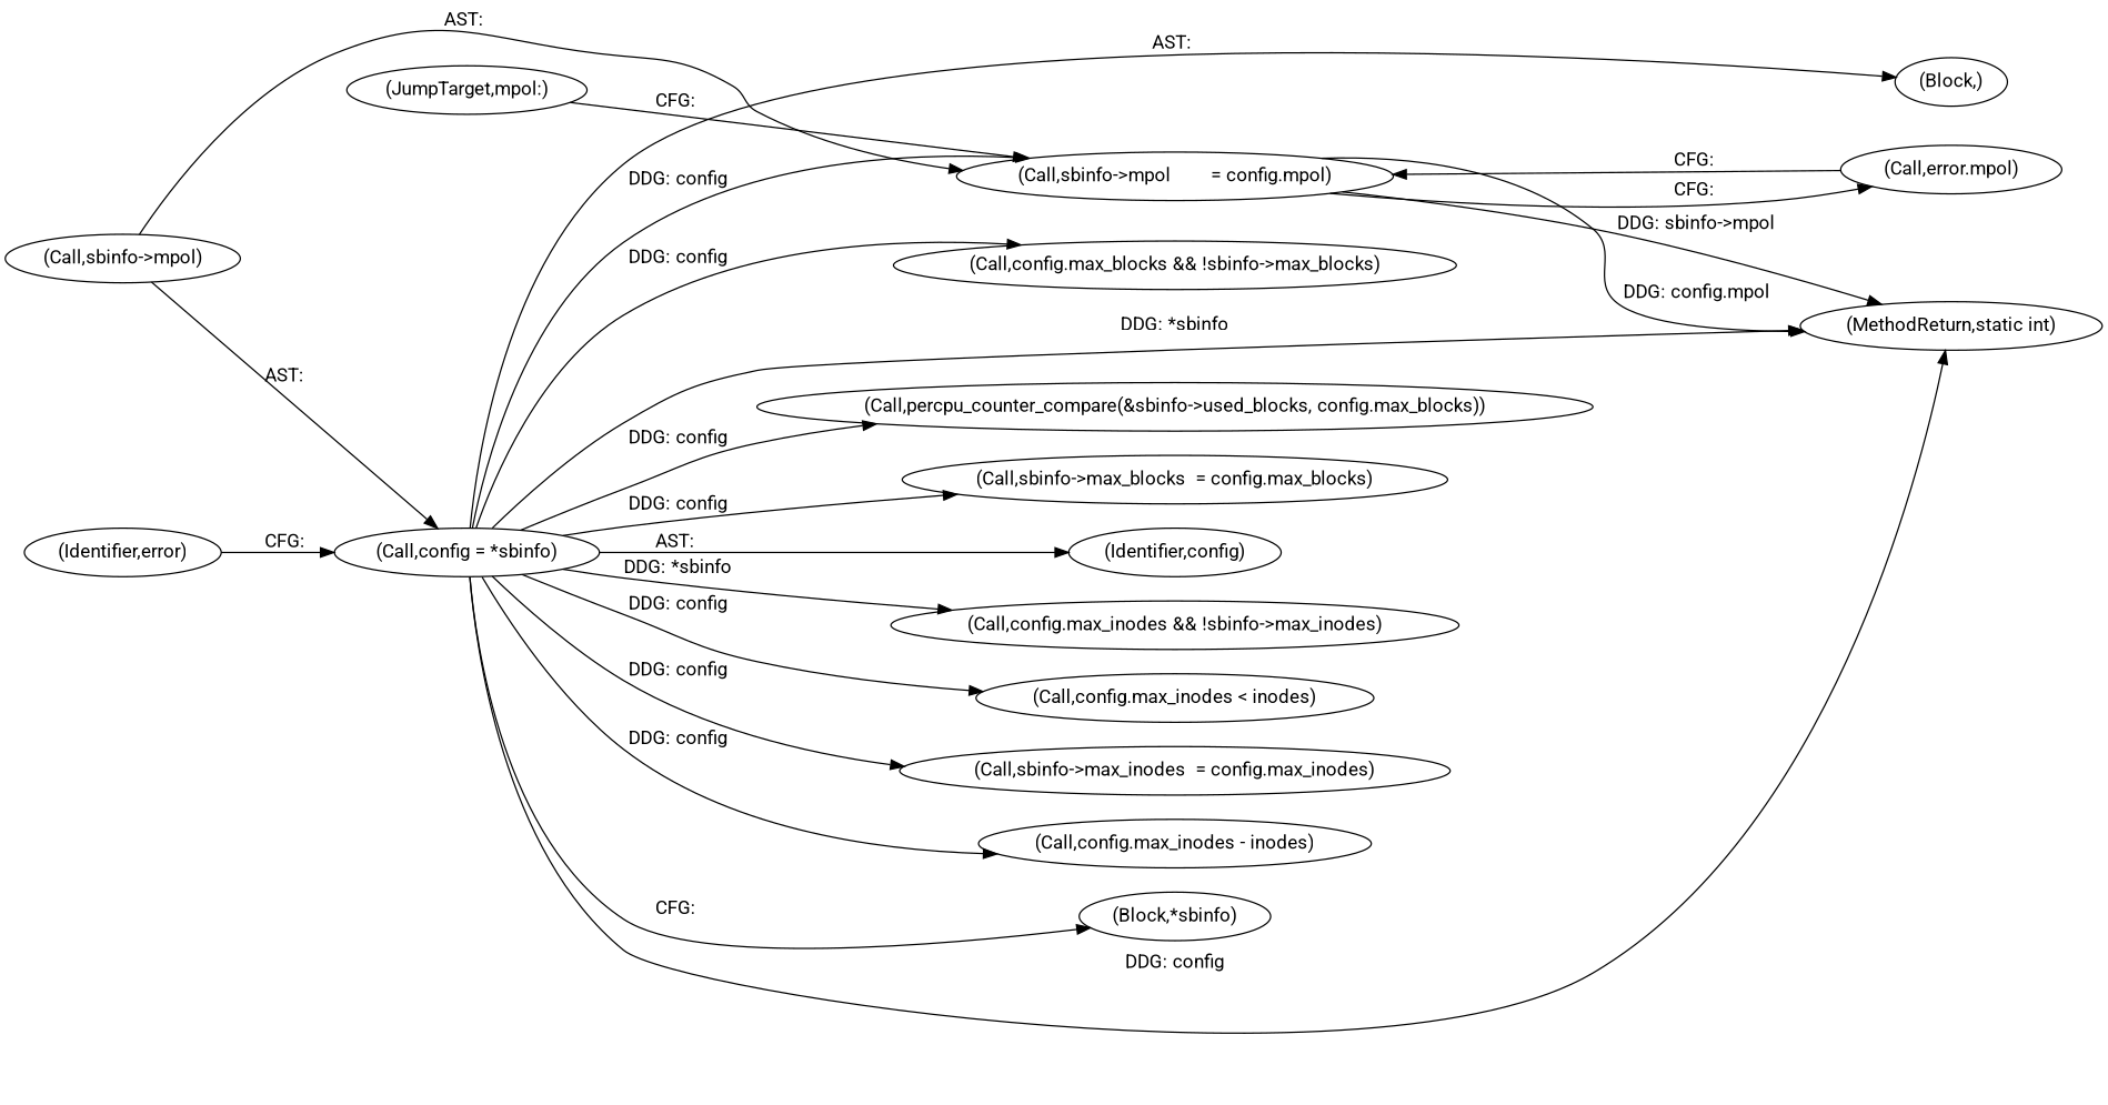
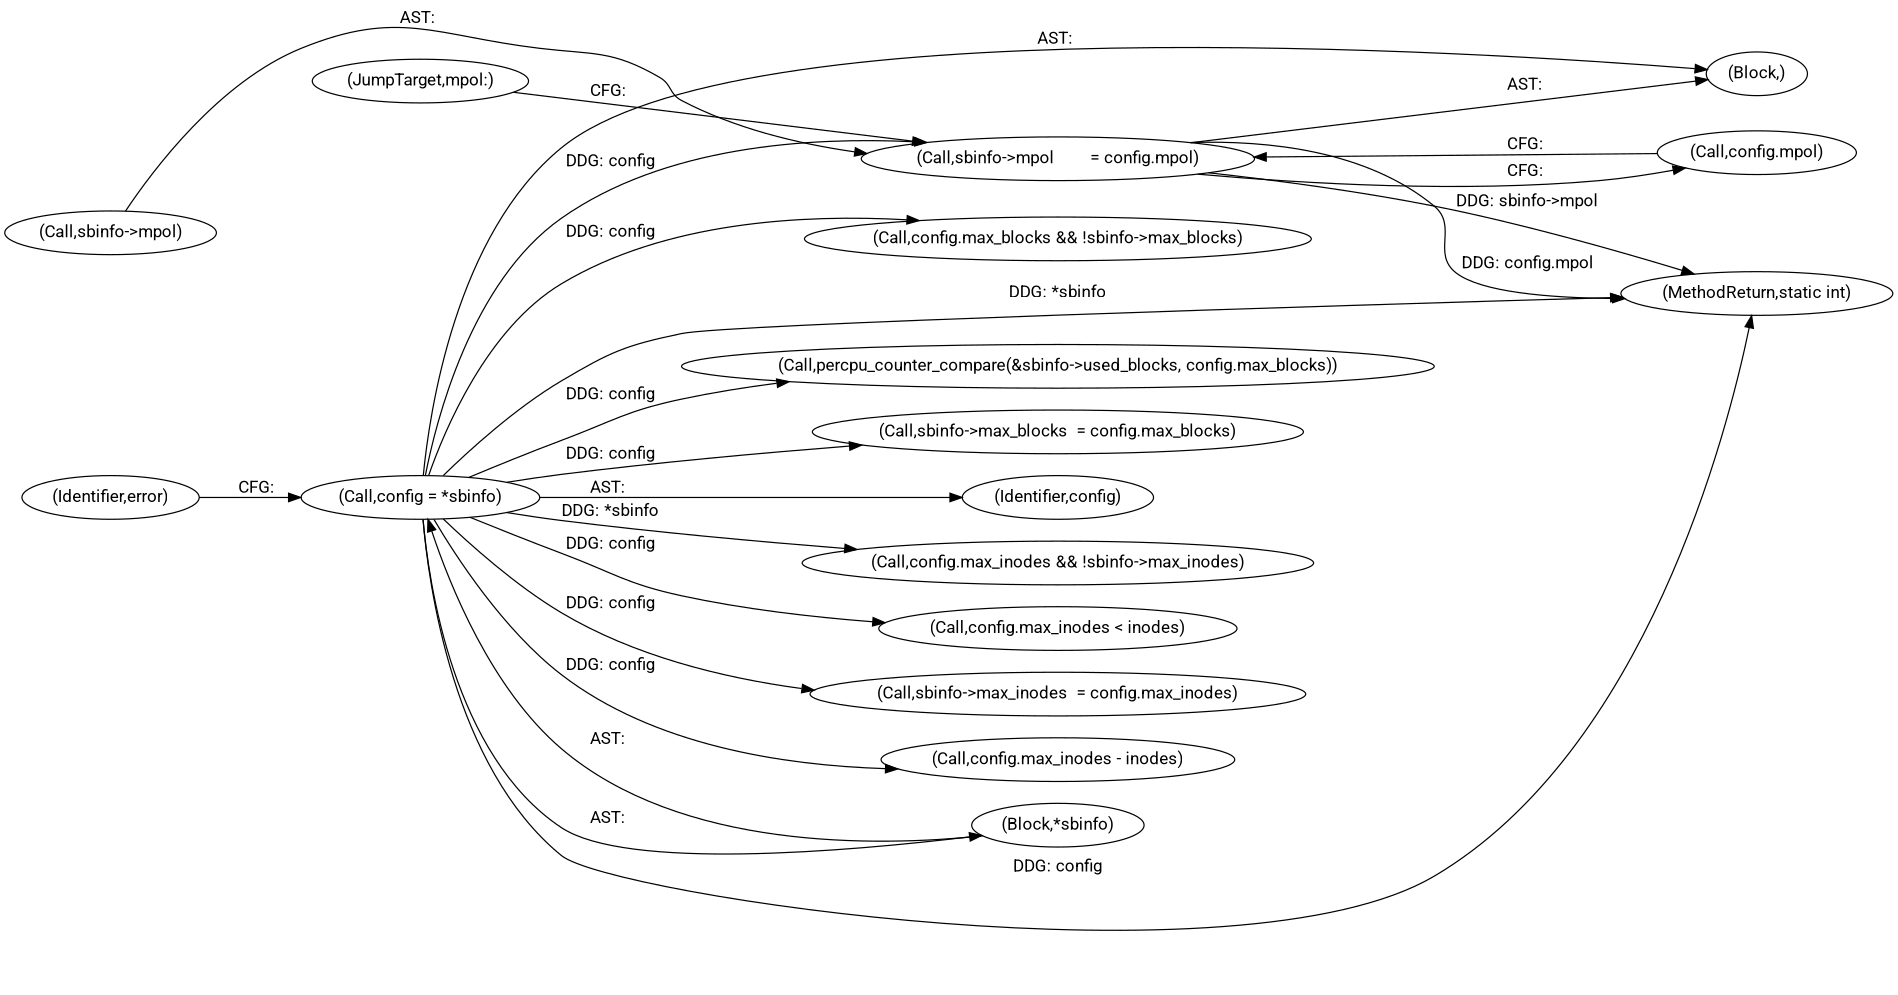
  digraph {
    fontname=Roboto
    rankdir=LR
    node [fontname=Roboto]
    edge [fontname=Roboto]
    n1 [label="(Call,sbinfo->mpol        = config.mpol)"]
    n2 [label="(Block,)"]
    n3 [label="(MethodReturn,static int)"]
-   n4 [label="(Call,error.mpol)"]
+   n4 [label="(Call,config.mpol)"]
    n5 [label="(Call,config = *sbinfo)"]
    n6 [label="(Call,config.max_inodes && !sbinfo->max_inodes)"]
    n7 [label="(Call,config.max_inodes < inodes)"]
    n8 [label="(Call,sbinfo->max_inodes  = config.max_inodes)"]
    n9 [label="(Call,config.max_inodes - inodes)"]
    n10 [label="(Block,*sbinfo)"]
    n11 [label="(Call,config.max_blocks && !sbinfo->max_blocks)"]
    n12 [label="(Call,percpu_counter_compare(&sbinfo->used_blocks, config.max_blocks))"]
    n13 [label="(Call,sbinfo->max_blocks  = config.max_blocks)"]
    n14 [label="(Identifier,config)"]
    n15 [label="(Identifier,error)"]
    n16 [label="(Call,sbinfo->mpol)"]
    n17 [label="(JumpTarget,mpol:)"]
+   n1 -> n2 [label="AST: "]
    n1 -> n3 [label="DDG: config.mpol"]
    n1 -> n3 [label="DDG: sbinfo->mpol"]
    n1 -> n4 [label="CFG: "]
    n4 -> n1 [label="CFG: "]
    n5 -> n1 [label="DDG: config"]
    n5 -> n2 [label="AST: "]
    n5 -> n3 [label="DDG: config"]
    n5 -> n3 [label="DDG: *sbinfo"]
    n5 -> n6 [label="DDG: *sbinfo"]
    n5 -> n7 [label="DDG: config"]
    n5 -> n8 [label="DDG: config"]
    n5 -> n9 [label="DDG: config"]
-   n5 -> n10 [label="CFG: "]
+   n5 -> n10 [label="AST: "]
    n5 -> n11 [label="DDG: config"]
    n5 -> n12 [label="DDG: config"]
    n5 -> n13 [label="DDG: config"]
    n5 -> n14 [label="AST: "]
-   n16 -> n5 [label="AST: "]
+   n10 -> n5 [label="AST: "]
    n15 -> n5 [label="CFG: "]
    n16 -> n1 [label="AST: "]
    n17 -> n1 [label="CFG: "]
  }
